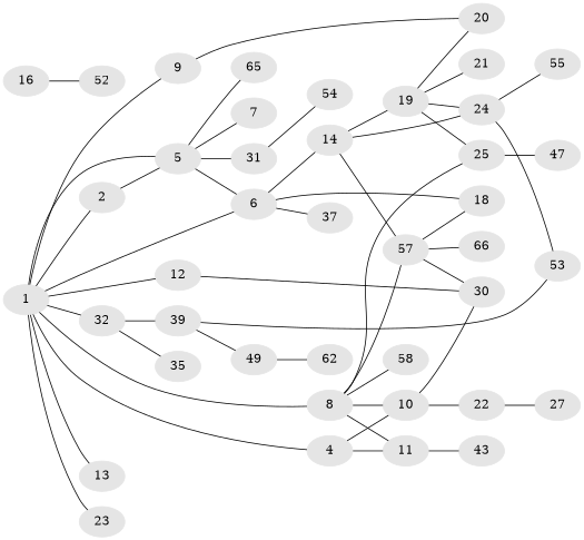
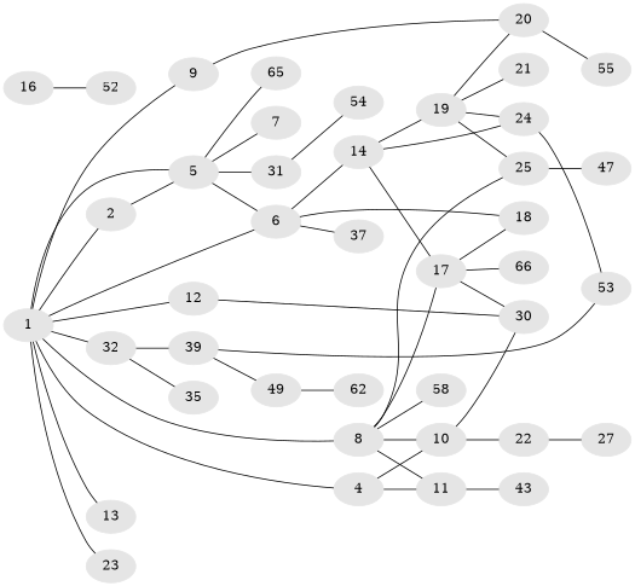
  graph {
    rankdir=LR
    node [color=gray90 style=filled]
    1 [super="+3"]
    2 [super="+50"]
    4 [super="+28"]
    5 [super="+34"]
    6 [super="+15"]
    8 [super="+33"]
    9 [super="+38"]
    12
    13
    23
    32 [super="+64"]
    10 [super="+60"]
    11 [super="+41"]
    7
    31
    65
    14 [super="+48"]
    18 [super="+42"]
    37 [super="+57"]
-   17 [super="+40" label=57]
+   17 [super="+40"]
    25 [super="+46"]
    58
    20 [super="+56"]
    30 [super="+45"]
    16 [super="+44"]
    52
    35
    39
    22
    43
    54
    19 [super="+59"]
    24 [super="+26"]
    66
    47
    27
    21
    53
    55 [super="+63"]
    49 [super="+61"]
    62
    1 -- 2
    1 -- 4
    1 -- 5
    1 -- 6
    1 -- 8
    1 -- 9
    1 -- 12
    1 -- 13
    1 -- 23
    1 -- 32
    2 -- 5
    4 -- 10
    4 -- 11
    5 -- 6
    5 -- 7
    5 -- 31
    5 -- 65
    6 -- 14
    6 -- 18
    6 -- 37
    8 -- 10
    8 -- 11
    8 -- 17
    8 -- 25
    8 -- 58
    9 -- 20
    12 -- 30
    32 -- 35
    32 -- 39
    10 -- 30
    10 -- 22
    11 -- 43
    31 -- 54
    14 -- 17
    14 -- 19
    14 -- 24
    17 -- 18 [weight=2]
    17 -- 30
    17 -- 66
    25 -- 47
    16 -- 52
    39 -- 53
    39 -- 49
    22 -- 27
    19 -- 25
    19 -- 20
    19 -- 24
    19 -- 21
    24 -- 53
-   24 -- 55
+   20 -- 55
    49 -- 62
  }
